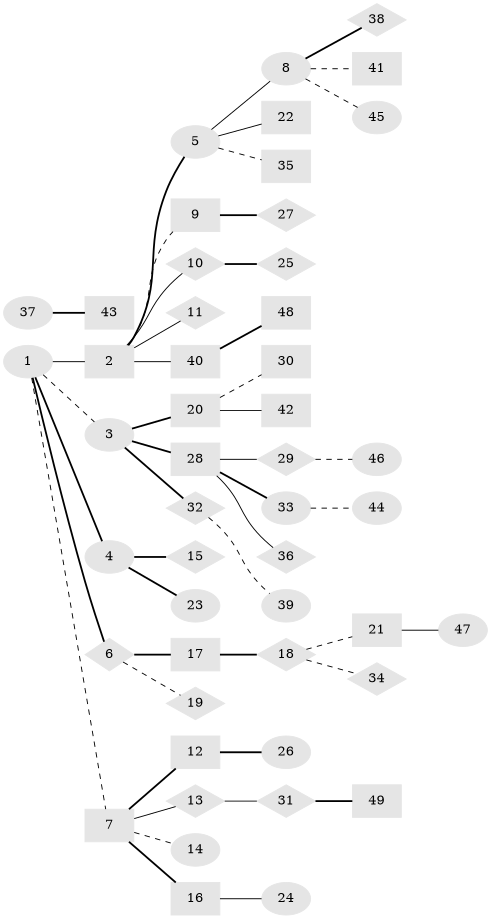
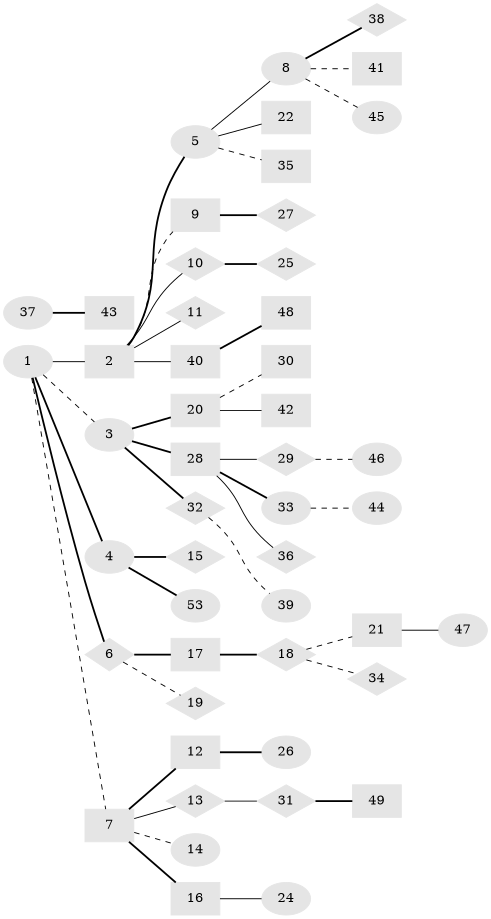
  graph {
    rankdir=LR
    node [color=gray90 shape=box style=filled]
    edge [style=bold weight=1.0]
    1 [shape=ellipse]
    2
    3 [shape=ellipse]
    4 [shape=ellipse]
    6 [shape=diamond]
    7
    5 [shape=ellipse]
    9
    10 [shape=diamond]
    11 [shape=diamond]
    40
    20
    28
    32 [shape=diamond]
    15 [shape=diamond]
-   23 [shape=ellipse]
+   23 [shape=ellipse label=53]
    17
    19 [shape=diamond]
    12
    13 [shape=diamond]
    14 [shape=ellipse]
    16
    8 [shape=ellipse]
    22
    35
    27 [shape=diamond]
    25 [shape=diamond]
    48
    30
    42
    29 [shape=diamond]
    33 [shape=ellipse]
    36 [shape=diamond]
    39 [shape=ellipse]
    38 [shape=diamond]
    41
    45 [shape=ellipse]
    18 [shape=diamond]
    26 [shape=ellipse]
    31 [shape=diamond]
    24 [shape=ellipse]
    37 [shape=ellipse]
    43
    49
    21
    34 [shape=diamond]
    47 [shape=ellipse]
    46 [shape=ellipse]
    44 [shape=ellipse]
    1 -- 2 [style=solid weight=6.0]
    1 -- 3 [style=dashed]
    1 -- 4
    1 -- 6
    1 -- 7 [style=dashed]
    2 -- 5
    2 -- 9 [style=dashed]
    2 -- 10 [style=solid]
    2 -- 11 [style=solid]
    2 -- 40 [style=solid]
    3 -- 20
    3 -- 28
    3 -- 32
    4 -- 15
    4 -- 23
    6 -- 17
    6 -- 19 [style=dashed]
    7 -- 12
    7 -- 13 [style=solid]
    7 -- 14 [style=dashed weight=2.0]
    7 -- 16
    5 -- 8 [style=solid]
    5 -- 22 [style=solid]
    5 -- 35 [style=dashed]
    9 -- 27 [weight=2.0]
    10 -- 25
    40 -- 48
    20 -- 30 [style=dashed]
    20 -- 42 [style=solid]
    28 -- 29 [style=solid]
    28 -- 33
    28 -- 36 [style=solid]
    32 -- 39 [style=dashed]
    17 -- 18
    12 -- 26 [weight=2.0]
    13 -- 31 [style=solid]
    16 -- 24 [style=solid]
    8 -- 38
    8 -- 41 [style=dashed]
    8 -- 45 [style=dashed]
    29 -- 46 [style=dashed]
    33 -- 44 [style=dashed weight=3.0]
    18 -- 21 [style=dashed]
    18 -- 34 [style=dashed]
    31 -- 49
    37 -- 43
    21 -- 47 [style=solid]
  }
